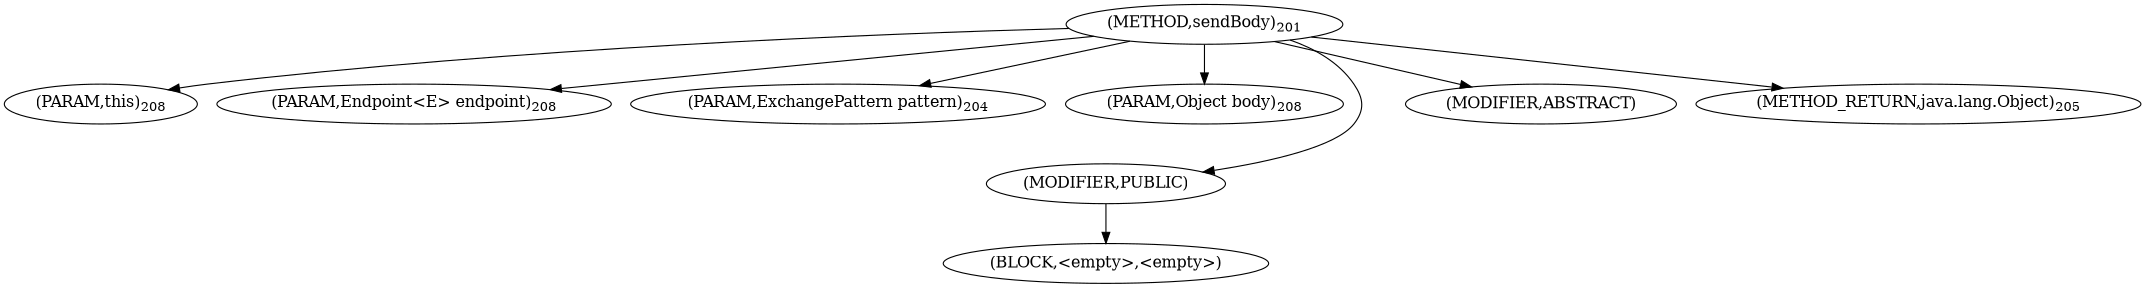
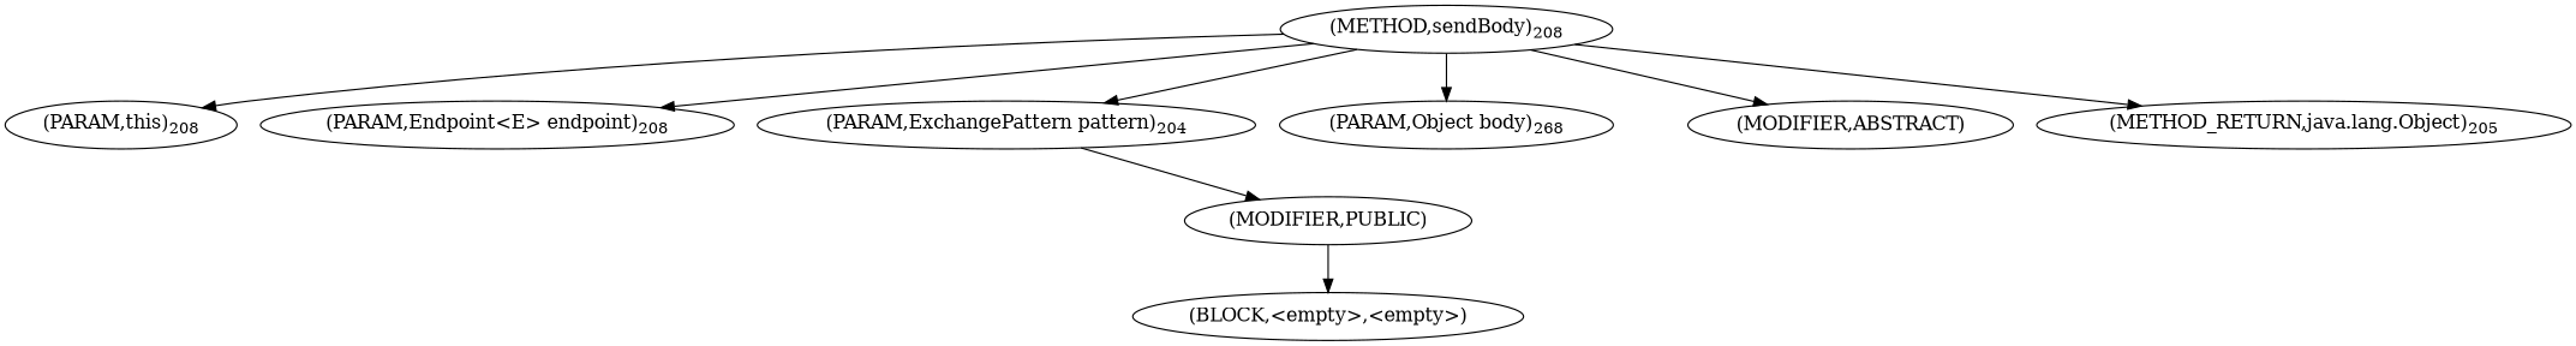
  digraph {
-   n1 [label=<(METHOD,sendBody)<SUB>201</SUB>>]
+   n1 [label=<(METHOD,sendBody)<SUB>208</SUB>>]
    n2 [label=<(PARAM,this)<SUB>208</SUB>>]
    n3 [label=<(PARAM,Endpoint&lt;E&gt; endpoint)<SUB>208</SUB>>]
    n4 [label=<(PARAM,ExchangePattern pattern)<SUB>204</SUB>>]
-   n5 [label=<(PARAM,Object body)<SUB>208</SUB>>]
+   n5 [label=<(PARAM,Object body)<SUB>268</SUB>>]
    n6 [label=<(MODIFIER,PUBLIC)>]
    n7 [label=<(MODIFIER,ABSTRACT)>]
    n8 [label=<(METHOD_RETURN,java.lang.Object)<SUB>205</SUB>>]
    n9 [label=<(BLOCK,&lt;empty&gt;,&lt;empty&gt;)>]
    n1 -> n2
    n1 -> n3
    n1 -> n4
    n1 -> n5
-   n1 -> n6
+   n4 -> n6
    n1 -> n7
    n1 -> n8
    n6 -> n9
  }
